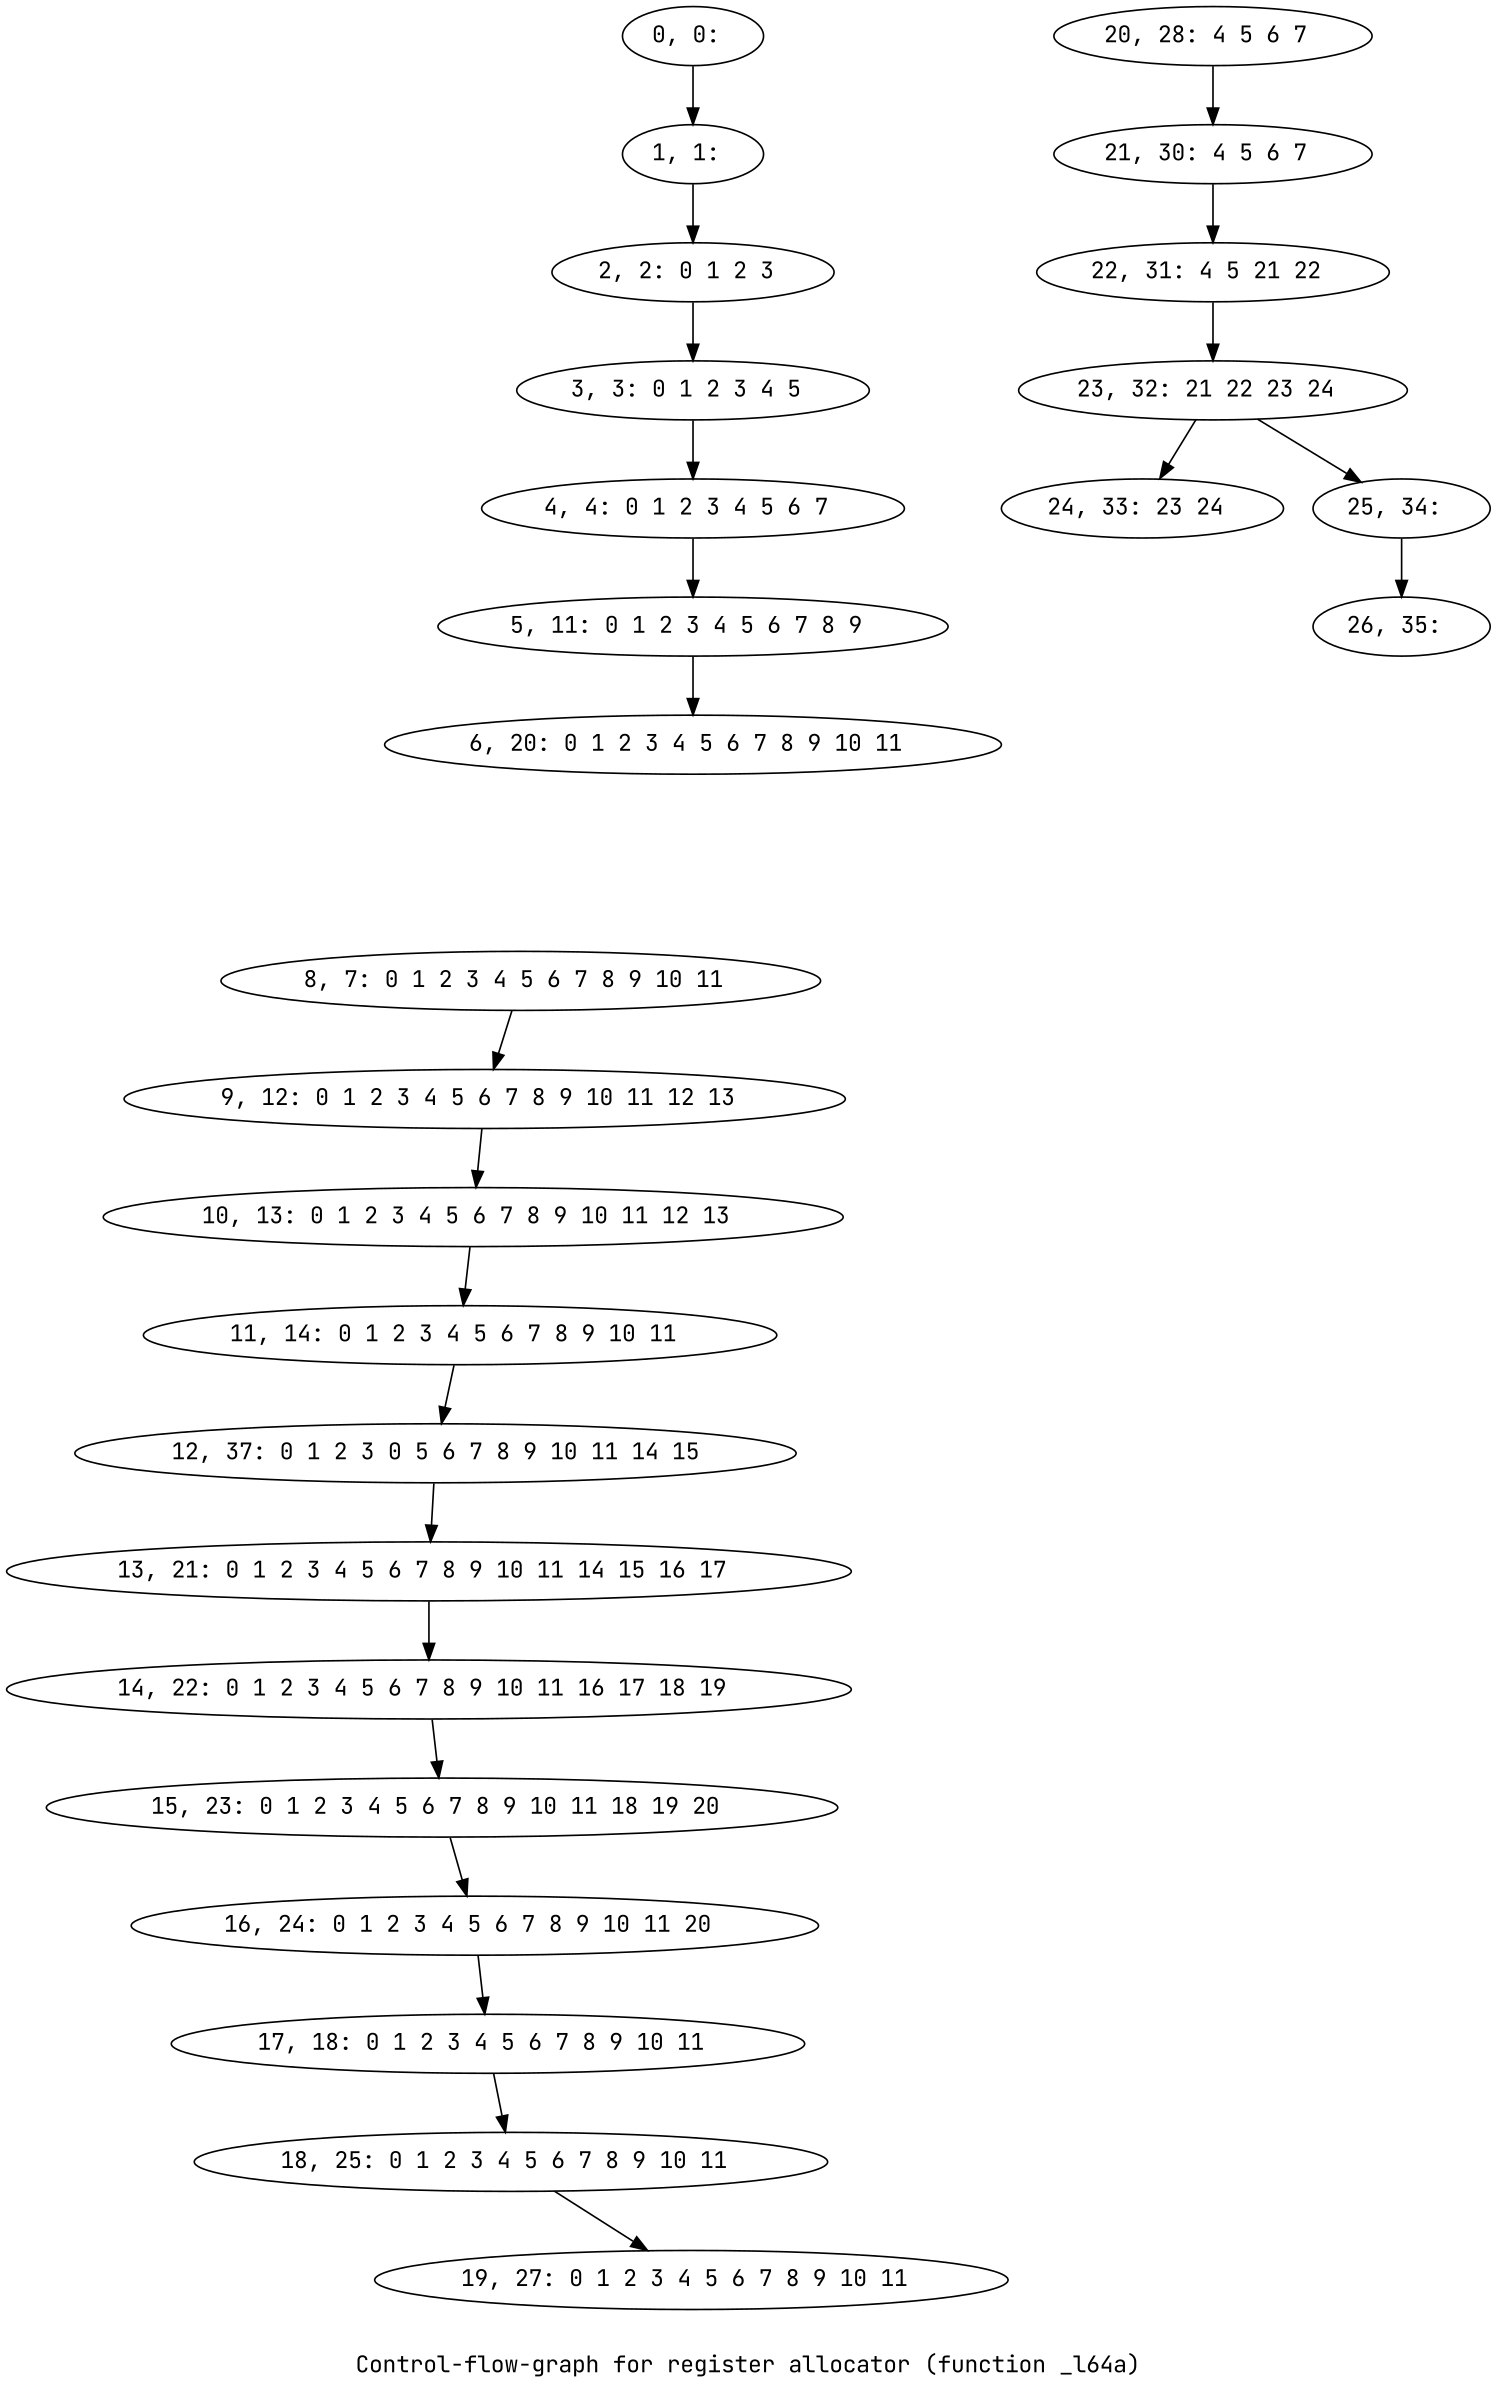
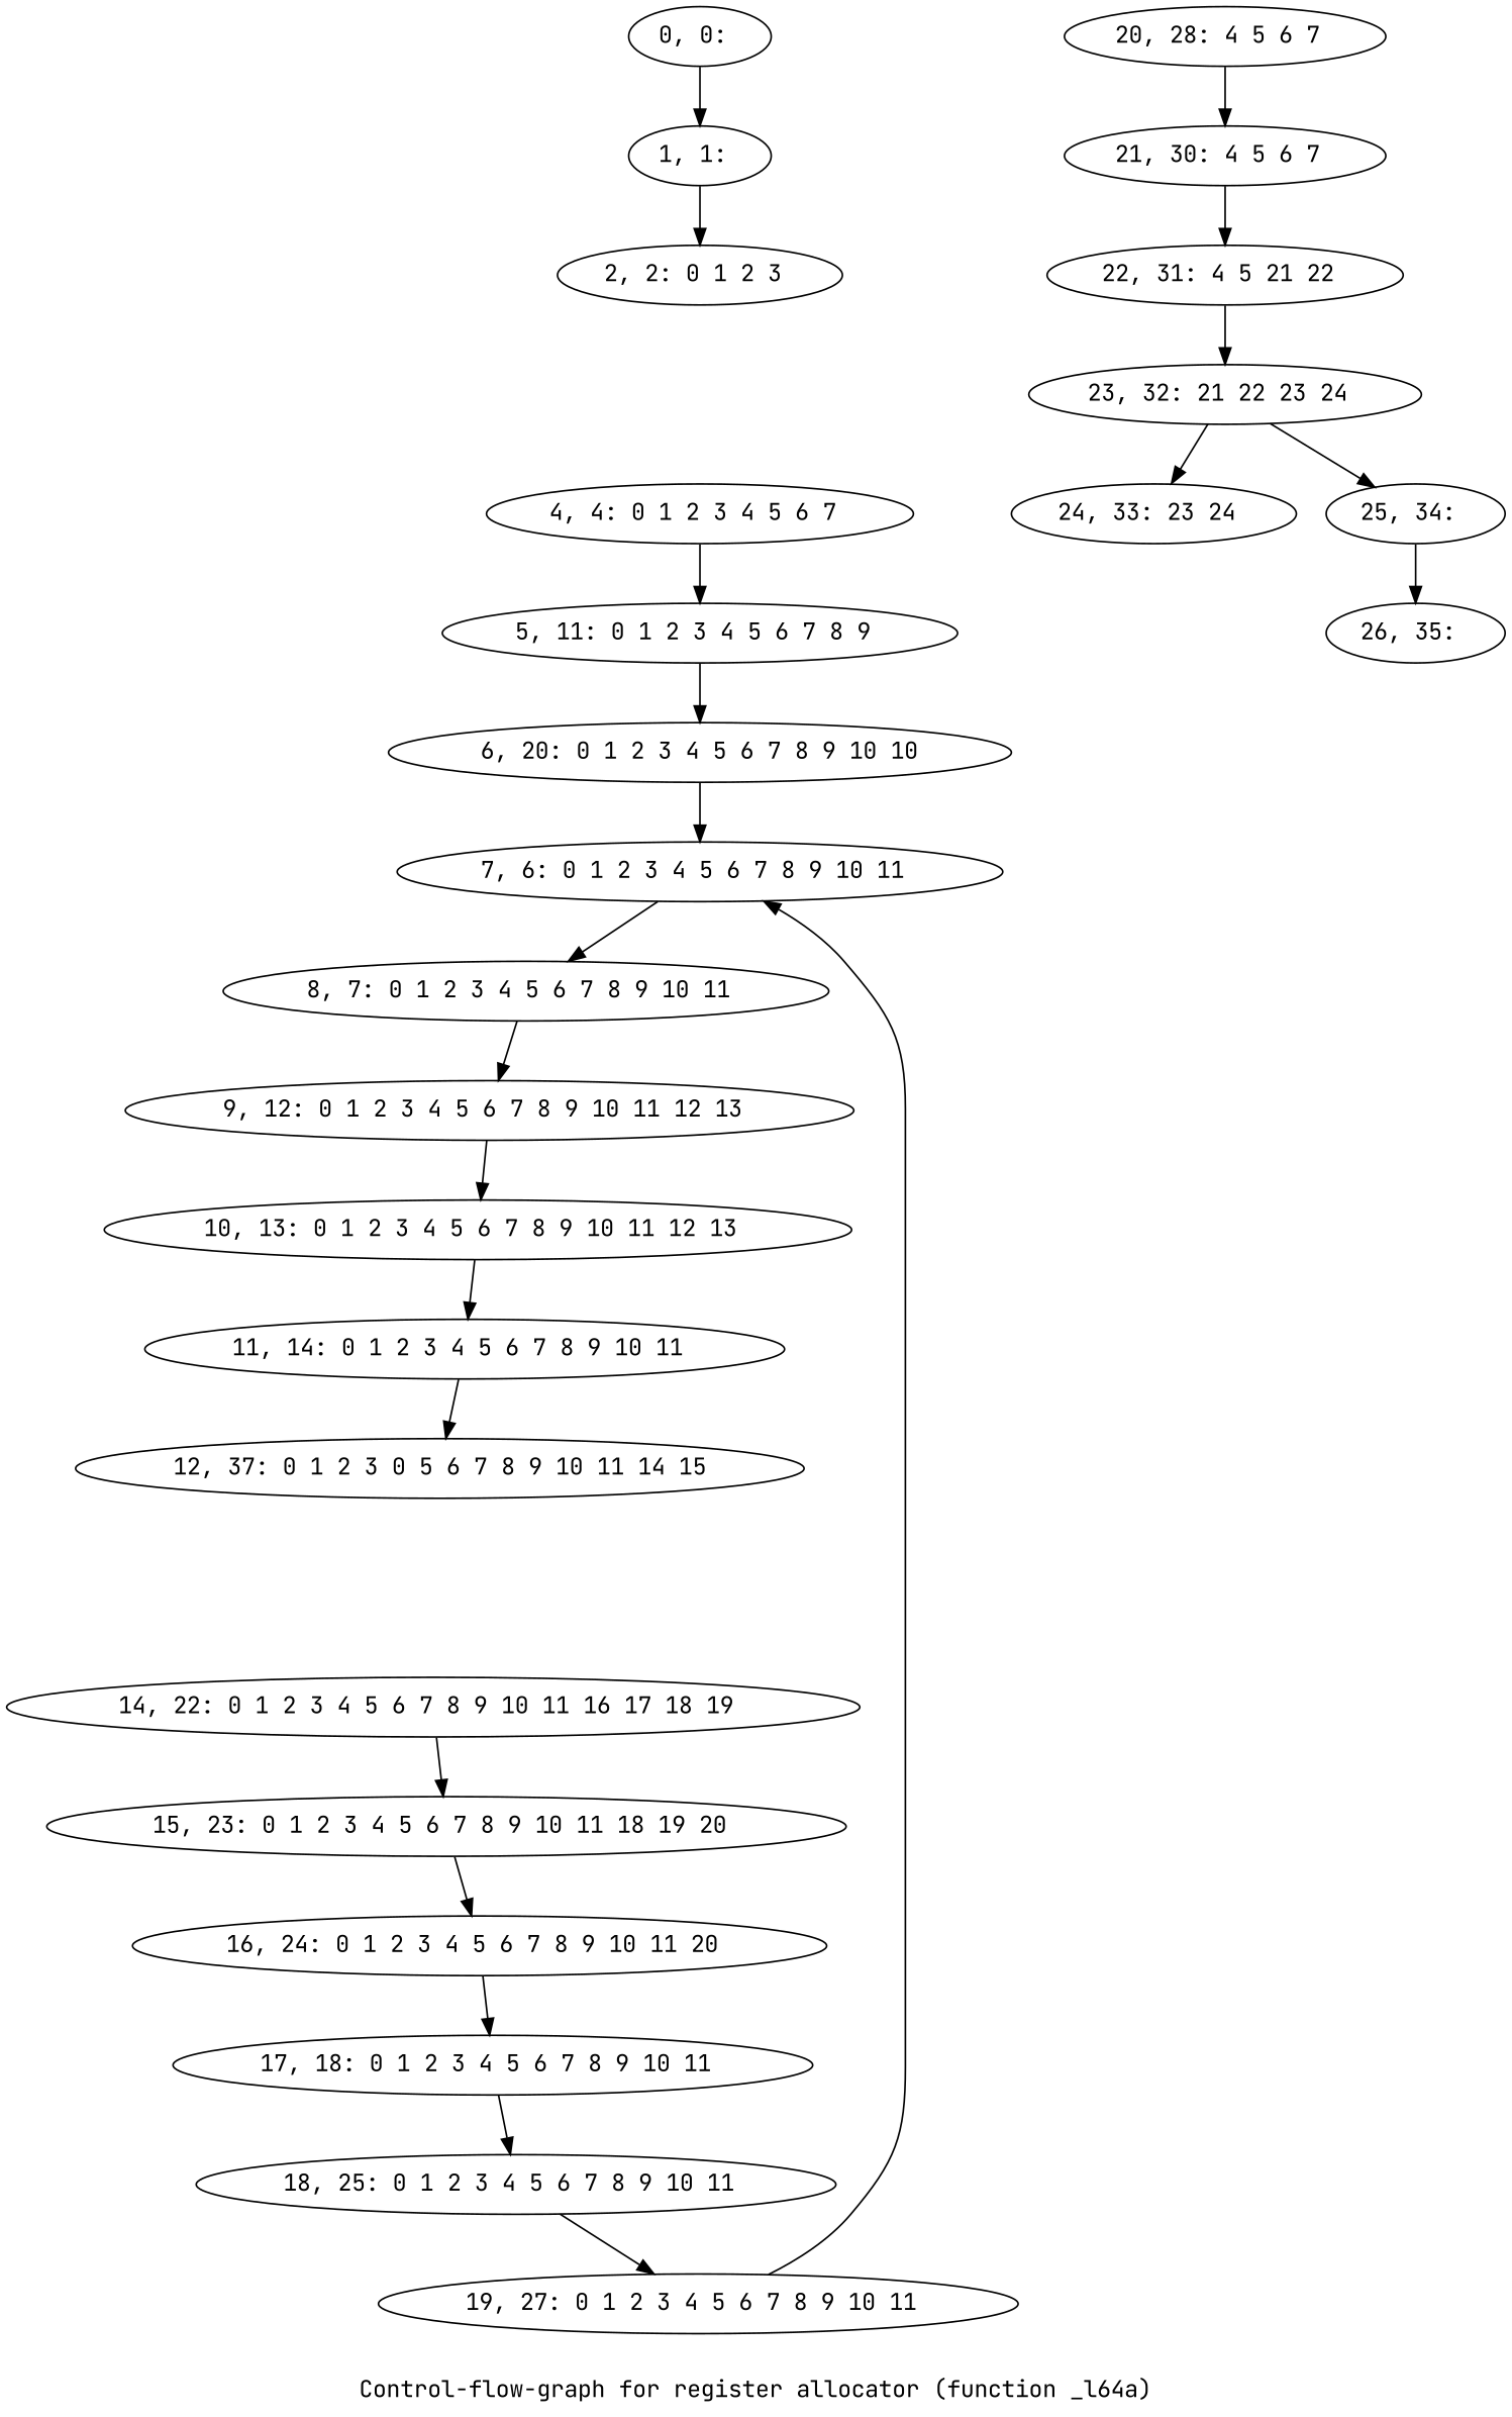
  digraph {
    fontname="JetBrains Mono"
    label="Control-flow-graph for register allocator (function _l64a)"
    node [fontname="JetBrains Mono"]
    edge [fontname="JetBrains Mono"]
    n1 [label="0, 0: "]
    n2 [label="1, 1: "]
    n3 [label="2, 2: 0 1 2 3 "]
-   n4 [label="3, 3: 0 1 2 3 4 5 "]
    n5 [label="4, 4: 0 1 2 3 4 5 6 7 "]
    n6 [label="5, 11: 0 1 2 3 4 5 6 7 8 9 "]
-   n7 [label="6, 20: 0 1 2 3 4 5 6 7 8 9 10 11 "]
+   n7 [label="6, 20: 0 1 2 3 4 5 6 7 8 9 10 10"]
+   n8 [label="7, 6: 0 1 2 3 4 5 6 7 8 9 10 11 "]
    n9 [label="8, 7: 0 1 2 3 4 5 6 7 8 9 10 11 "]
    n10 [label="9, 12: 0 1 2 3 4 5 6 7 8 9 10 11 12 13 "]
    n11 [label="10, 13: 0 1 2 3 4 5 6 7 8 9 10 11 12 13 "]
    n12 [label="20, 28: 4 5 6 7 "]
    n13 [label="21, 30: 4 5 6 7 "]
    n14 [label="11, 14: 0 1 2 3 4 5 6 7 8 9 10 11 "]
    n15 [label="12, 37: 0 1 2 3 0 5 6 7 8 9 10 11 14 15"]
-   n16 [label="13, 21: 0 1 2 3 4 5 6 7 8 9 10 11 14 15 16 17 "]
    n17 [label="14, 22: 0 1 2 3 4 5 6 7 8 9 10 11 16 17 18 19 "]
    n18 [label="15, 23: 0 1 2 3 4 5 6 7 8 9 10 11 18 19 20 "]
    n19 [label="16, 24: 0 1 2 3 4 5 6 7 8 9 10 11 20 "]
    n20 [label="17, 18: 0 1 2 3 4 5 6 7 8 9 10 11 "]
    n21 [label="18, 25: 0 1 2 3 4 5 6 7 8 9 10 11 "]
    n22 [label="19, 27: 0 1 2 3 4 5 6 7 8 9 10 11 "]
    n23 [label="22, 31: 4 5 21 22 "]
    n24 [label="23, 32: 21 22 23 24 "]
    n25 [label="24, 33: 23 24 "]
    n26 [label="25, 34: "]
    n27 [label="26, 35: "]
    n1 -> n2
    n2 -> n3
-   n3 -> n4
-   n4 -> n5
    n5 -> n6
    n6 -> n7
+   n7 -> n8
+   n8 -> n9
    n9 -> n10
    n10 -> n11
    n11 -> n14
    n12 -> n13
    n13 -> n23
    n14 -> n15
-   n15 -> n16
-   n16 -> n17
    n17 -> n18
    n18 -> n19
    n19 -> n20
    n20 -> n21
    n21 -> n22
+   n22 -> n8
    n23 -> n24
    n24 -> n25
    n24 -> n26
    n26 -> n27
  }
